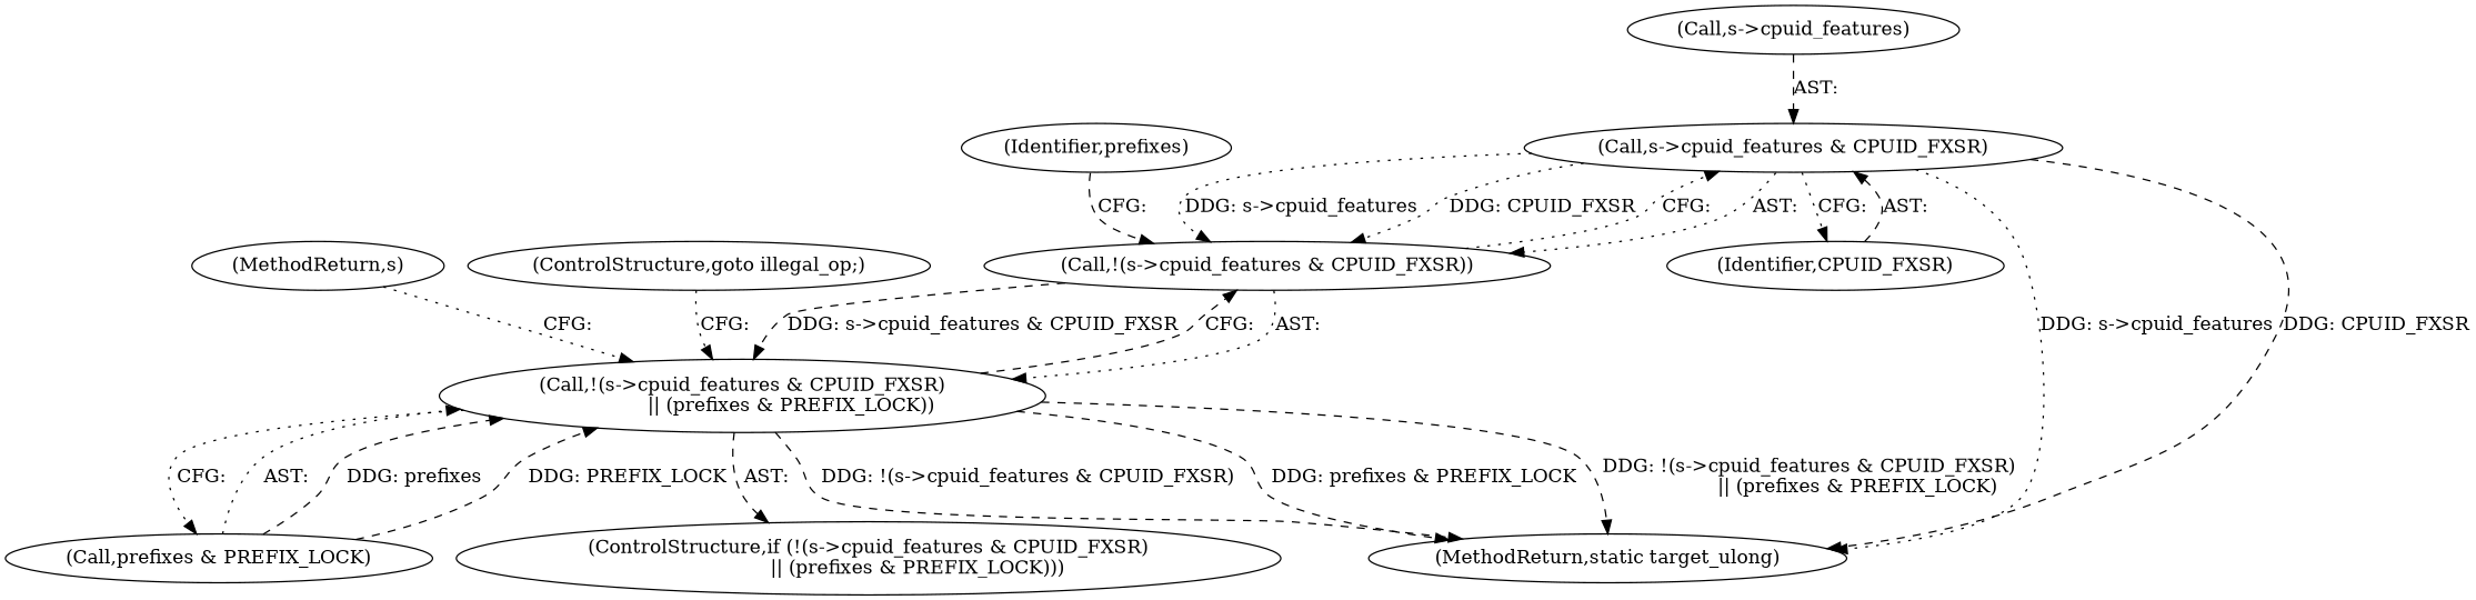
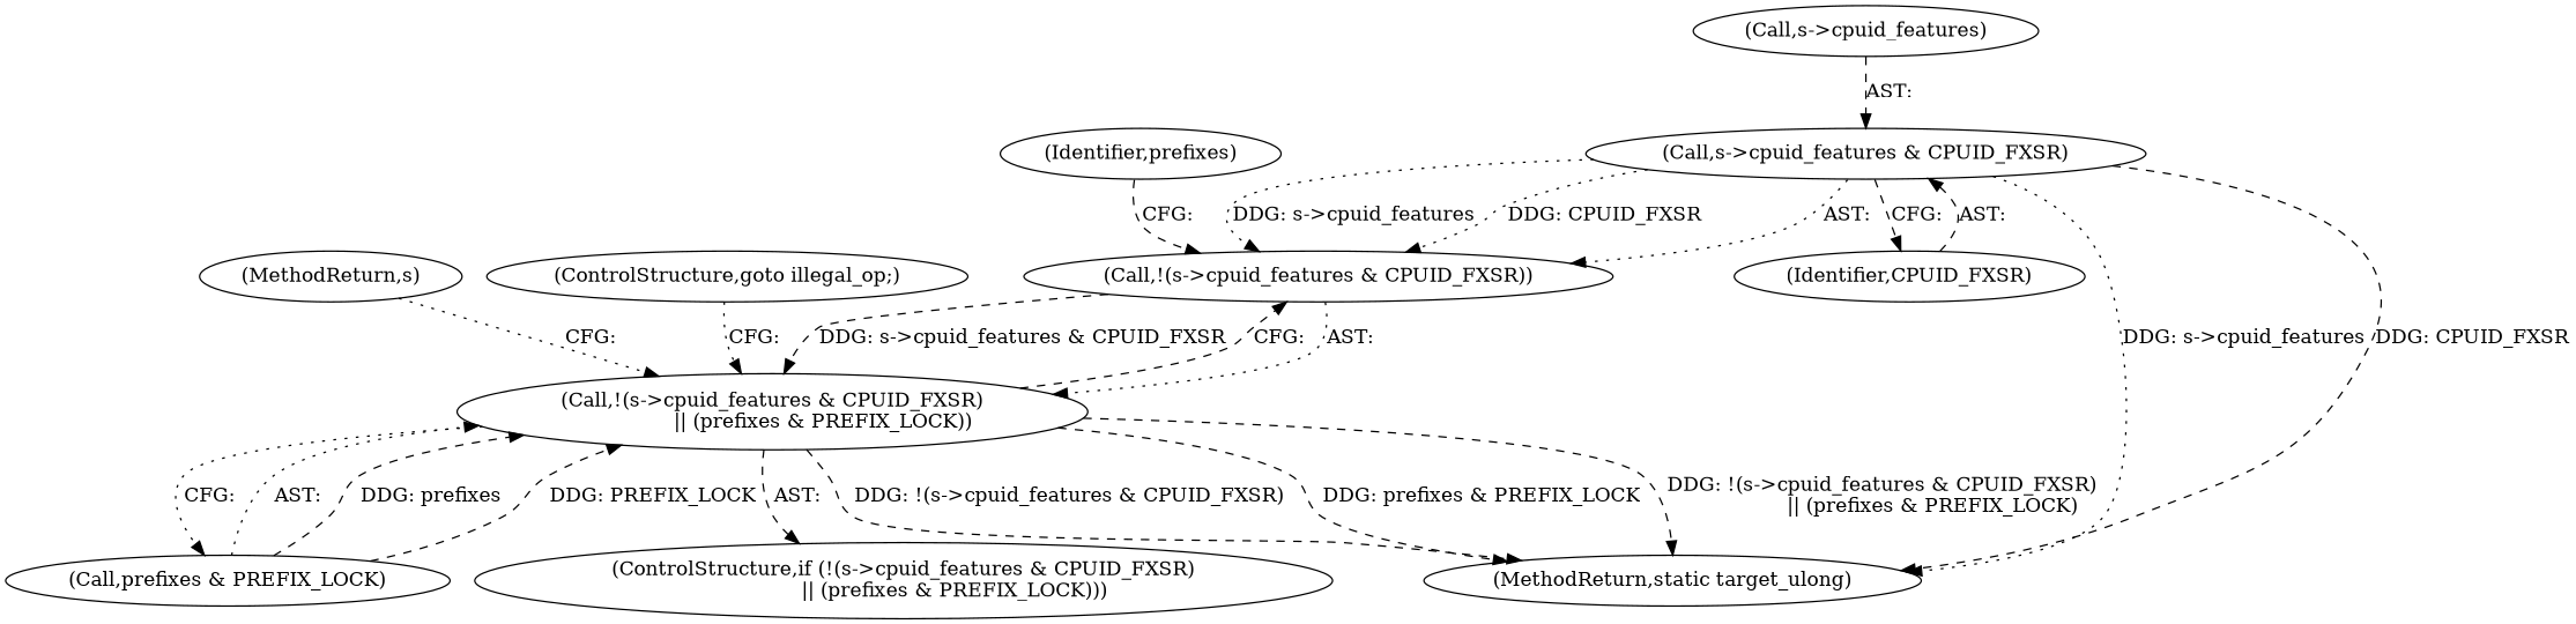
  digraph {
    edge [style=dashed]
    n1 [label="(Call,s->cpuid_features & CPUID_FXSR)"]
    n2 [label="(Call,!(s->cpuid_features & CPUID_FXSR))"]
    n3 [label="(Identifier,CPUID_FXSR)"]
    n4 [label="(MethodReturn,static target_ulong)"]
    n5 [label="(Call,!(s->cpuid_features & CPUID_FXSR)\n                || (prefixes & PREFIX_LOCK))"]
    n6 [label="(Call,prefixes & PREFIX_LOCK)"]
    n7 [label="(ControlStructure,if (!(s->cpuid_features & CPUID_FXSR)\n                || (prefixes & PREFIX_LOCK)))"]
    n8 [label="(Identifier,prefixes)"]
    n9 [label="(MethodReturn,s)"]
    n10 [label="(Call,s->cpuid_features)"]
    n11 [label="(ControlStructure,goto illegal_op;)"]
    n1 -> n2 [label="AST: " style=dotted]
    n1 -> n2 [label="DDG: s->cpuid_features" style=dotted]
    n1 -> n2 [label="DDG: CPUID_FXSR" style=dotted]
-   n1 -> n3 [label="CFG: " style=dotted]
+   n1 -> n3 [label="CFG: "]
    n1 -> n4 [label="DDG: s->cpuid_features" style=dotted]
    n1 -> n4 [label="DDG: CPUID_FXSR"]
-   n2 -> n1 [label="CFG: " style=dotted]
    n2 -> n5 [label="AST: " style=dotted]
    n2 -> n5 [label="DDG: s->cpuid_features & CPUID_FXSR"]
    n3 -> n1 [label="AST: "]
    n5 -> n2 [label="CFG: "]
    n5 -> n4 [label="DDG: prefixes & PREFIX_LOCK"]
    n5 -> n4 [label="DDG: !(s->cpuid_features & CPUID_FXSR)\n                || (prefixes & PREFIX_LOCK)"]
    n5 -> n4 [label="DDG: !(s->cpuid_features & CPUID_FXSR)"]
    n5 -> n6 [label="CFG: " style=dotted]
    n5 -> n7 [label="AST: "]
    n6 -> n5 [label="AST: " style=dotted]
    n6 -> n5 [label="DDG: prefixes"]
    n6 -> n5 [label="DDG: PREFIX_LOCK"]
    n8 -> n2 [label="CFG: "]
    n9 -> n5 [label="CFG: " style=dotted]
    n10 -> n1 [label="AST: "]
    n11 -> n5 [label="CFG: " style=dotted]
  }
